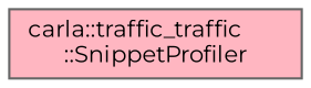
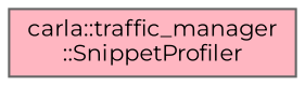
  digraph {
    rankdir=LR
    fontname=Montserrat
-   n1 [color=grey40 fillcolor=lightpink fontname=Montserrat fontsize=10 height=0.2 label="carla::traffic_traffic\l::SnippetProfiler" shape=box style=filled width=0.4]
+   n1 [color=grey40 fillcolor=lightpink fontname=Montserrat fontsize=10 height=0.2 label="carla::traffic_manager\l::SnippetProfiler" shape=box style=filled width=0.4]
  }
